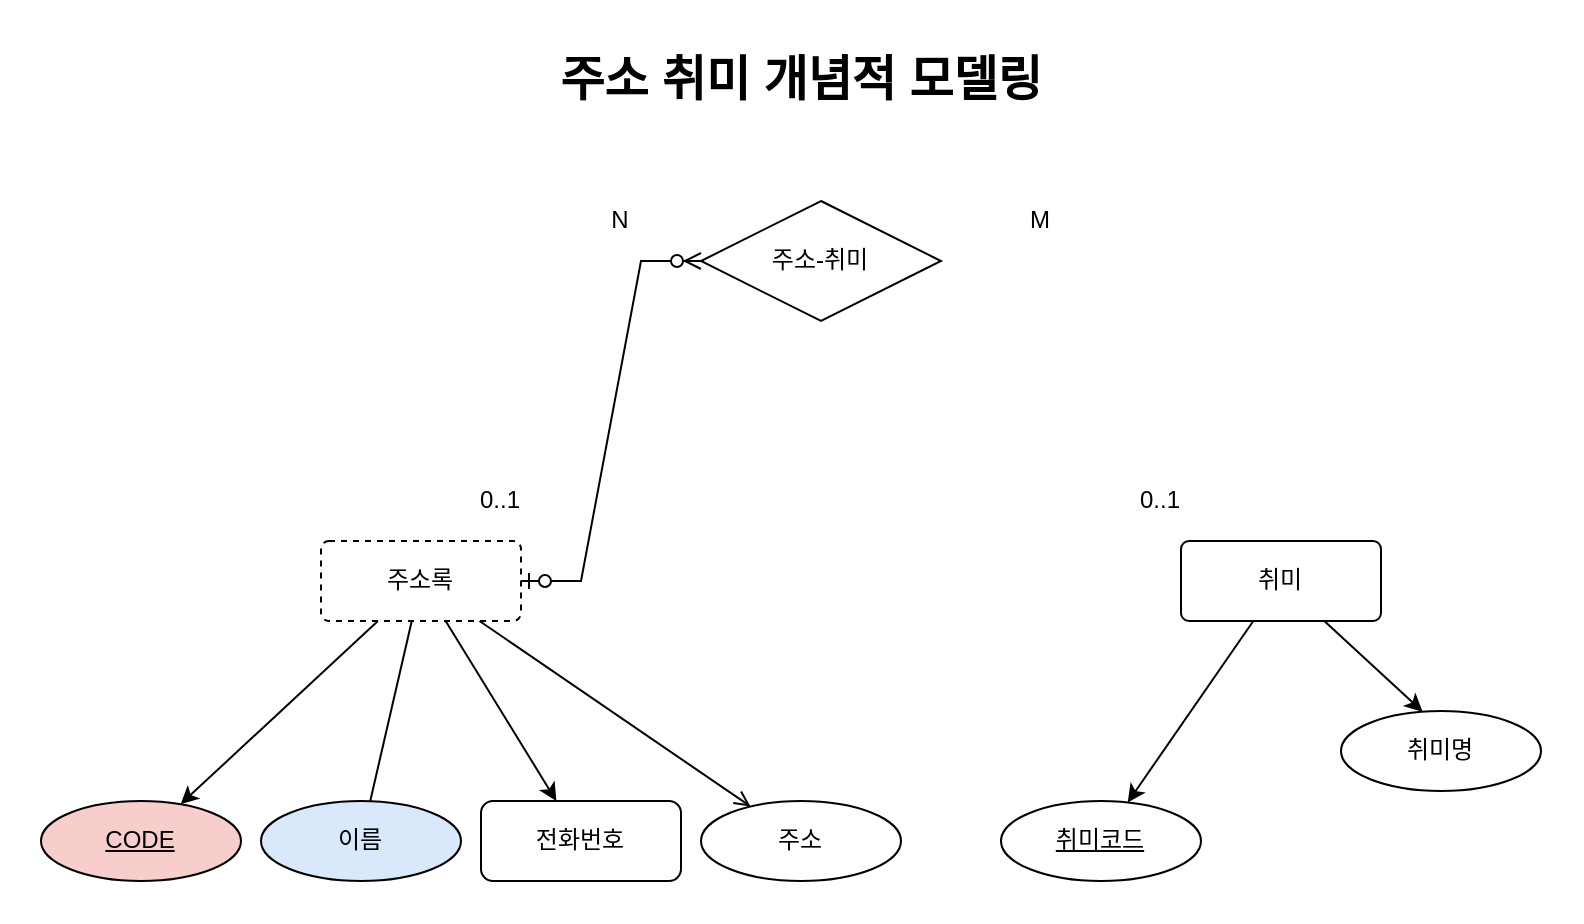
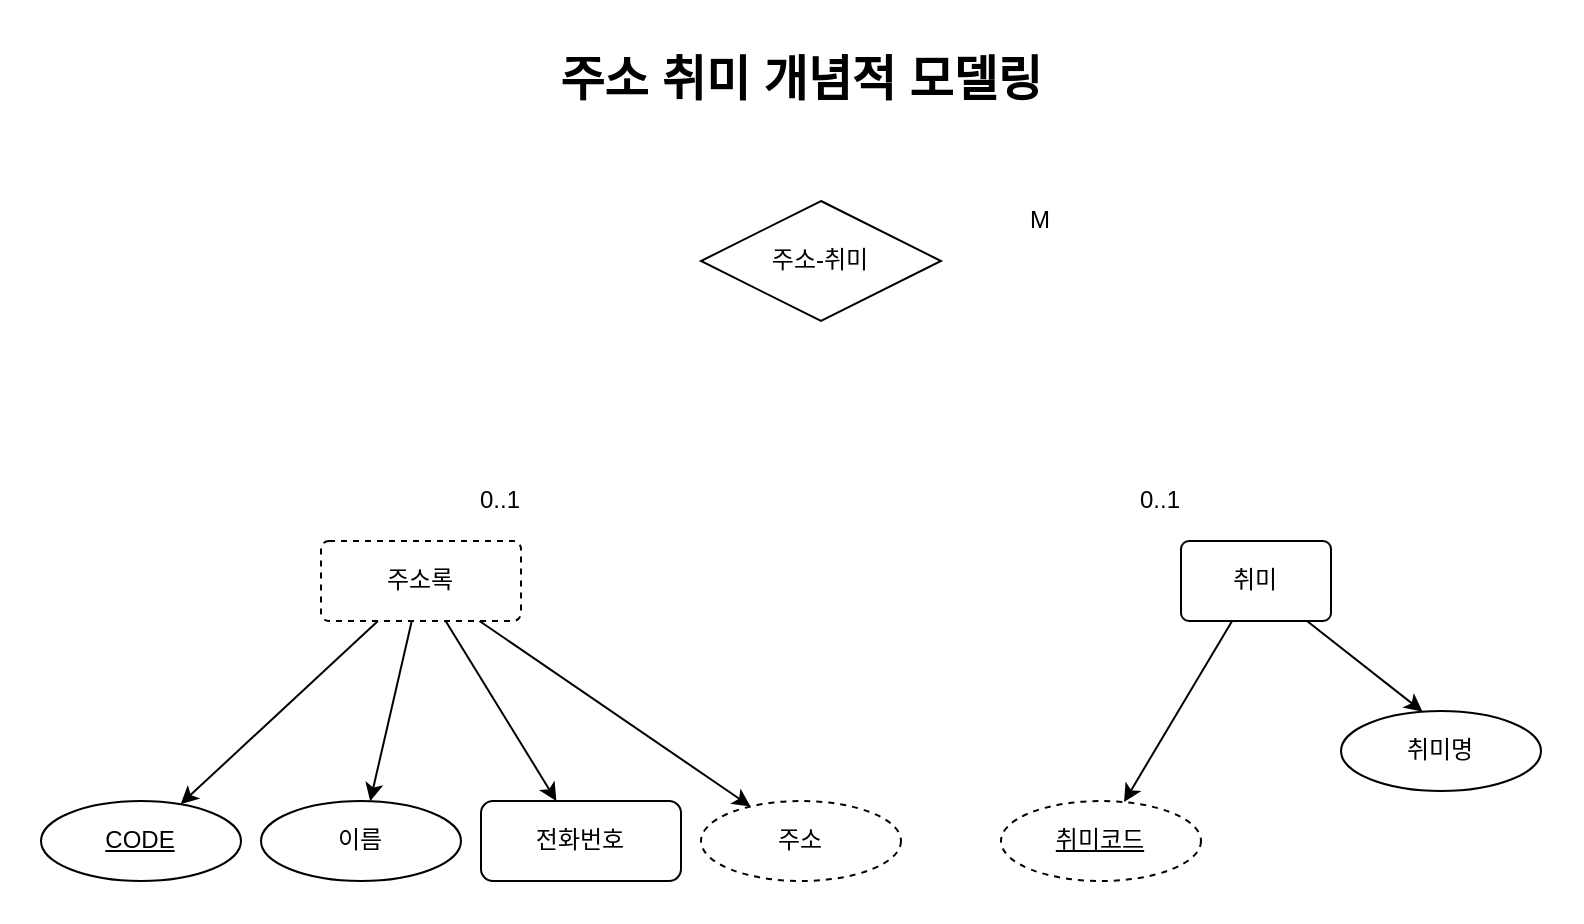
  <mxCell id="0" />
  <mxCell id="1" parent="0" />
  <mxCell id="2" style="rounded=0;orthogonalLoop=1;jettySize=auto;html=1;" edge="1" parent="1" source="6" target="9"><mxGeometry relative="1" as="geometry" /></mxCell>
- <mxCell id="3" style="rounded=0;orthogonalLoop=1;jettySize=auto;html=1;endArrow=none;" edge="1" parent="1" source="6" target="10"><mxGeometry relative="1" as="geometry" /></mxCell>
+ <mxCell id="3" style="rounded=0;orthogonalLoop=1;jettySize=auto;html=1;" edge="1" parent="1" source="6" target="10"><mxGeometry relative="1" as="geometry" /></mxCell>
  <mxCell id="4" style="rounded=0;orthogonalLoop=1;jettySize=auto;html=1;" edge="1" parent="1" source="6" target="11"><mxGeometry relative="1" as="geometry" /></mxCell>
- <mxCell id="5" style="rounded=0;orthogonalLoop=1;jettySize=auto;html=1;endArrow=open;" edge="1" parent="1" source="6" target="12"><mxGeometry relative="1" as="geometry" /></mxCell>
+ <mxCell id="5" style="rounded=0;orthogonalLoop=1;jettySize=auto;html=1;" edge="1" parent="1" source="6" target="12"><mxGeometry relative="1" as="geometry" /></mxCell>
  <mxCell id="6" value="주소록" style="rounded=1;arcSize=10;whiteSpace=wrap;html=1;align=center;dashed=1;" vertex="1" parent="1"><mxGeometry x="160" y="270" width="100" height="40" as="geometry" /></mxCell>
  <mxCell id="7" style="rounded=0;orthogonalLoop=1;jettySize=auto;html=1;" edge="1" parent="1" source="8" target="13"><mxGeometry relative="1" as="geometry" /></mxCell>
- <mxCell id="8" value="취미" style="rounded=1;arcSize=10;whiteSpace=wrap;html=1;align=center;" vertex="1" parent="1"><mxGeometry x="590" y="270" width="100" height="40" as="geometry" /></mxCell>
- <mxCell id="9" value="CODE" style="ellipse;whiteSpace=wrap;html=1;align=center;fontStyle=4;fillColor=#f8cecc;" vertex="1" parent="1"><mxGeometry x="20" y="400" width="100" height="40" as="geometry" /></mxCell>
- <mxCell id="10" value="이름" style="ellipse;whiteSpace=wrap;html=1;align=center;fillColor=#dae8fc;" vertex="1" parent="1"><mxGeometry x="130" y="400" width="100" height="40" as="geometry" /></mxCell>
+ <mxCell id="8" value="취미" style="rounded=1;arcSize=10;whiteSpace=wrap;html=1;align=center;" vertex="1" parent="1"><mxGeometry x="590" y="270" width="75" height="40" as="geometry" /></mxCell>
+ <mxCell id="9" value="CODE" style="ellipse;whiteSpace=wrap;html=1;align=center;fontStyle=4;" vertex="1" parent="1"><mxGeometry x="20" y="400" width="100" height="40" as="geometry" /></mxCell>
+ <mxCell id="10" value="이름" style="ellipse;whiteSpace=wrap;html=1;align=center;" vertex="1" parent="1"><mxGeometry x="130" y="400" width="100" height="40" as="geometry" /></mxCell>
  <mxCell id="11" value="전화번호" style="whiteSpace=wrap;html=1;align=center;rounded=1;" vertex="1" parent="1"><mxGeometry x="240" y="400" width="100" height="40" as="geometry" /></mxCell>
- <mxCell id="12" value="주소" style="ellipse;whiteSpace=wrap;html=1;align=center;" vertex="1" parent="1"><mxGeometry x="350" y="400" width="100" height="40" as="geometry" /></mxCell>
- <mxCell id="13" value="취미코드" style="ellipse;whiteSpace=wrap;html=1;align=center;fontStyle=4;" vertex="1" parent="1"><mxGeometry x="500" y="400" width="100" height="40" as="geometry" /></mxCell>
+ <mxCell id="12" value="주소" style="ellipse;whiteSpace=wrap;html=1;align=center;dashed=1;" vertex="1" parent="1"><mxGeometry x="350" y="400" width="100" height="40" as="geometry" /></mxCell>
+ <mxCell id="13" value="취미코드" style="ellipse;whiteSpace=wrap;html=1;align=center;fontStyle=4;dashed=1;" vertex="1" parent="1"><mxGeometry x="500" y="400" width="100" height="40" as="geometry" /></mxCell>
  <mxCell id="14" value="취미명" style="ellipse;whiteSpace=wrap;html=1;align=center;" vertex="1" parent="1"><mxGeometry x="670" y="355" width="100" height="40" as="geometry" /></mxCell>
  <mxCell id="15" style="rounded=0;orthogonalLoop=1;jettySize=auto;html=1;entryX=0.408;entryY=0.009;entryDx=0;entryDy=0;entryPerimeter=0;" edge="1" parent="1" source="8" target="14"><mxGeometry relative="1" as="geometry" /></mxCell>
  <mxCell id="16" value="주소-취미" style="shape=rhombus;perimeter=rhombusPerimeter;whiteSpace=wrap;html=1;align=center;" vertex="1" parent="1"><mxGeometry x="350" y="100" width="120" height="60" as="geometry" /></mxCell>
- <mxCell id="17" value="" style="edgeStyle=entityRelationEdgeStyle;fontSize=12;html=1;endArrow=ERzeroToMany;startArrow=ERzeroToOne;rounded=0;entryX=0;entryY=0.5;entryDx=0;entryDy=0;" edge="1" parent="1" source="6" target="16"><mxGeometry width="100" height="100" relative="1" as="geometry"><mxPoint x="410" y="310" as="sourcePoint" /><mxPoint x="510" y="210" as="targetPoint" /></mxGeometry></mxCell>
  <mxCell id="18" value="주소 취미 개념적 모델링" style="text;strokeColor=none;fillColor=none;html=1;fontSize=24;fontStyle=1;verticalAlign=middle;align=center;" vertex="1" parent="1"><mxGeometry x="350" y="20" width="100" height="40" as="geometry" /></mxCell>
  <mxCell id="19" value="0..1" style="text;html=1;strokeColor=none;fillColor=none;align=center;verticalAlign=middle;whiteSpace=wrap;overflow=hidden;" vertex="1" parent="1"><mxGeometry x="210" y="240" width="80" height="20" as="geometry" /></mxCell>
- <mxCell id="20" value="N" style="text;html=1;strokeColor=none;fillColor=none;align=center;verticalAlign=middle;whiteSpace=wrap;overflow=hidden;" vertex="1" parent="1"><mxGeometry x="270" y="100" width="80" height="20" as="geometry" /></mxCell>
  <mxCell id="21" value="M" style="text;html=1;strokeColor=none;fillColor=none;align=center;verticalAlign=middle;whiteSpace=wrap;overflow=hidden;" vertex="1" parent="1"><mxGeometry x="480" y="100" width="80" height="20" as="geometry" /></mxCell>
  <mxCell id="22" value="0..1" style="text;html=1;strokeColor=none;fillColor=none;align=center;verticalAlign=middle;whiteSpace=wrap;overflow=hidden;" vertex="1" parent="1"><mxGeometry x="540" y="240" width="80" height="20" as="geometry" /></mxCell>
